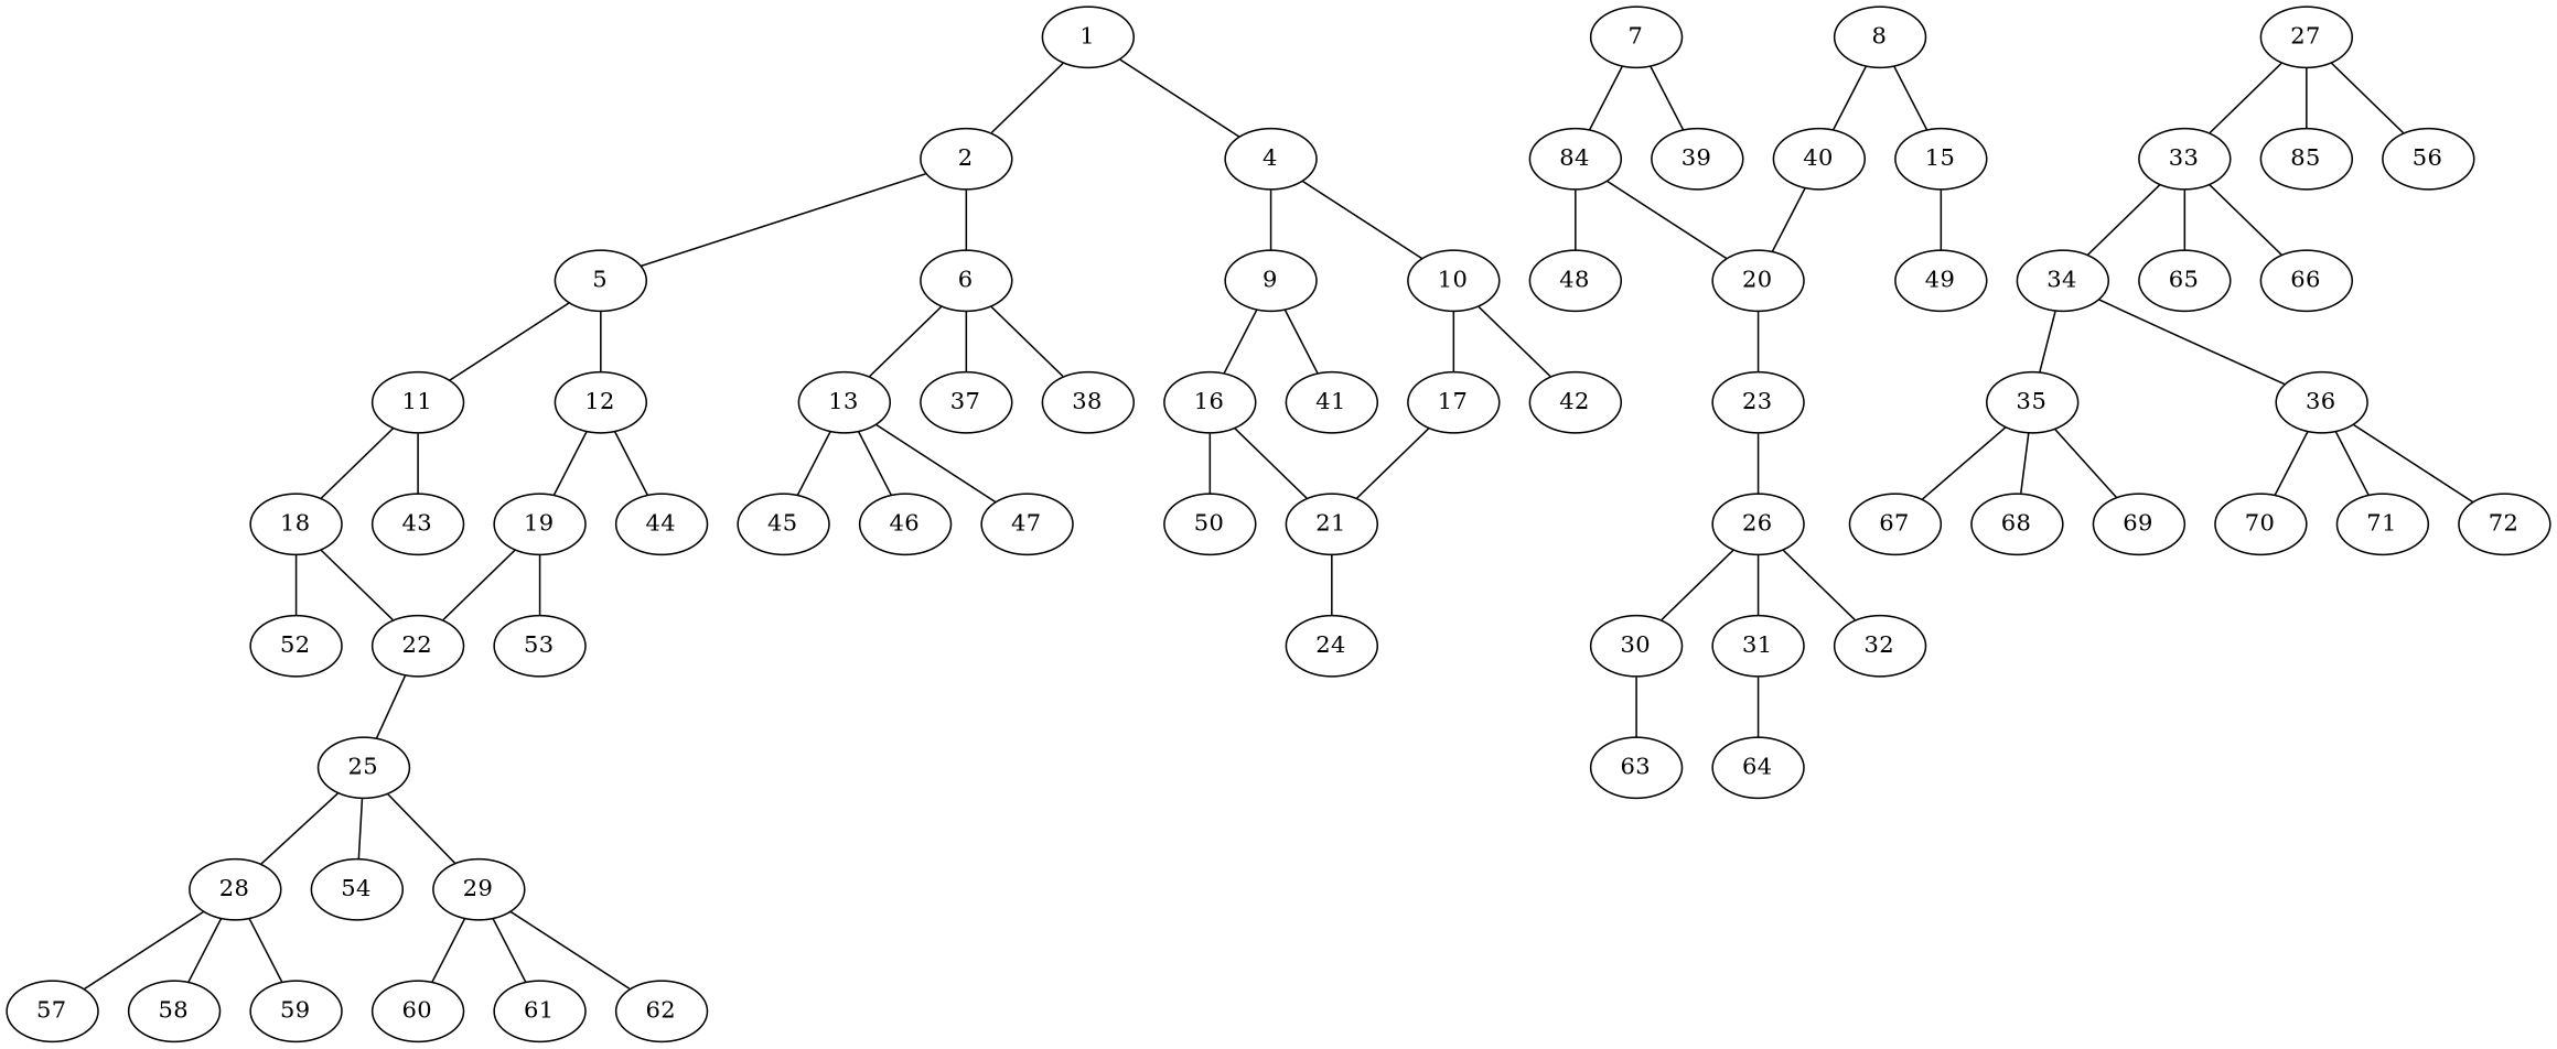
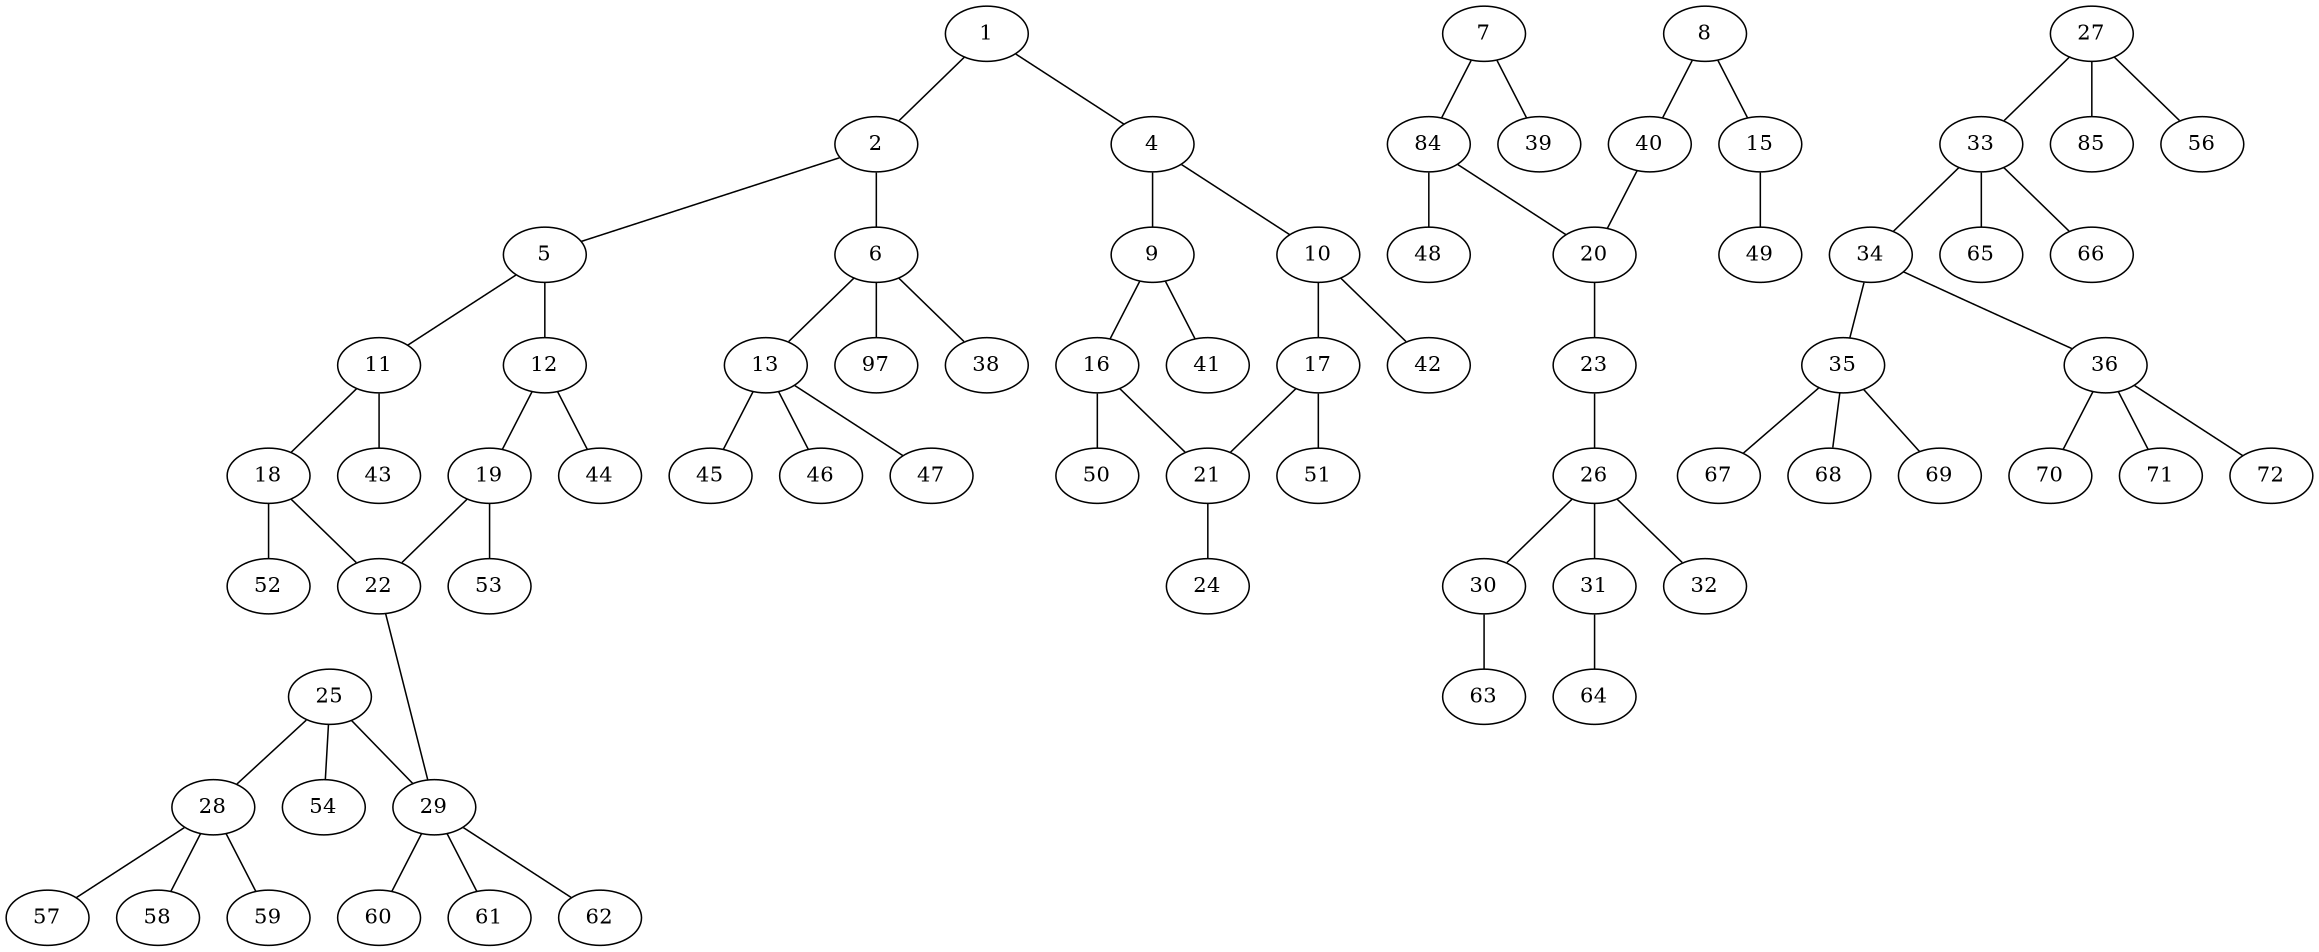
  graph {
    node [chem=H]
    edge [valence=1]
    1 [chem=C]
    2 [chem=C]
    4 [chem=C]
    5 [chem=C]
    6 [chem=C]
    9 [chem=C]
    10 [chem=C]
    11 [chem=C]
    12 [chem=C]
    13 [chem=C]
-   37
+   37 [label=97]
    38
    7 [chem=C]
    n14 [chem=C label=84]
    39
    8 [chem=C]
    15 [chem=C]
    40
    16 [chem=C]
    41
    17 [chem=C]
    42
    18 [chem=C]
    43
    19 [chem=C]
    44
    45
    46
    47
    20 [chem=C]
    48
    49
    21 [chem=C]
    50
+   51
    22 [chem=C]
    52
    53
    23 [chem=O]
    24 [chem=O]
    25 [chem=C]
    26 [chem=P]
    28 [chem=C]
    29 [chem=C]
    54
    30 [chem=O]
    31 [chem=O]
    32 [chem=O]
    27 [chem=C]
    33 [chem=C]
    n51 [label=85]
    56
    57
    58
    59
    60
    61
    62
    63
    64
    34 [chem=N]
    65
    66
    35 [chem=C]
    36 [chem=C]
    67
    68
    69
    70
    71
    72
    1 -- 2 [valence=2]
    1 -- 4
    2 -- 5
    2 -- 6
    4 -- 9 [valence=2]
    4 -- 10
    5 -- 11 [valence=2]
    5 -- 12
    6 -- 13
    6 -- 37
    6 -- 38
    9 -- 16
    9 -- 41
    10 -- 17 [valence=2]
    10 -- 42
    11 -- 18
    11 -- 43
    12 -- 19 [valence=2]
    12 -- 44
    13 -- 45
    13 -- 46
    13 -- 47
    7 -- n14
    7 -- 39
    n14 -- 20 [valence=2]
    n14 -- 48
    8 -- 15 [valence=2]
    8 -- 40
    15 -- 49
    40 -- 20
    16 -- 21 [valence=2]
    16 -- 50
    17 -- 21
+   17 -- 51
    18 -- 22 [valence=2]
    18 -- 52
    19 -- 22
    19 -- 53
    20 -- 23
    21 -- 24
-   22 -- 25
+   22 -- 29
    23 -- 26
    25 -- 28
    25 -- 29
    25 -- 54
    26 -- 30
    26 -- 31
    26 -- 32 [valence=2]
    28 -- 57
    28 -- 58
    28 -- 59
    29 -- 60
    29 -- 61
    29 -- 62
    30 -- 63
    31 -- 64
    27 -- 33
    27 -- n51
    27 -- 56
    33 -- 34
    33 -- 65
    33 -- 66
    34 -- 35
    34 -- 36
    35 -- 67
    35 -- 68
    35 -- 69
    36 -- 70
    36 -- 71
    36 -- 72
  }
